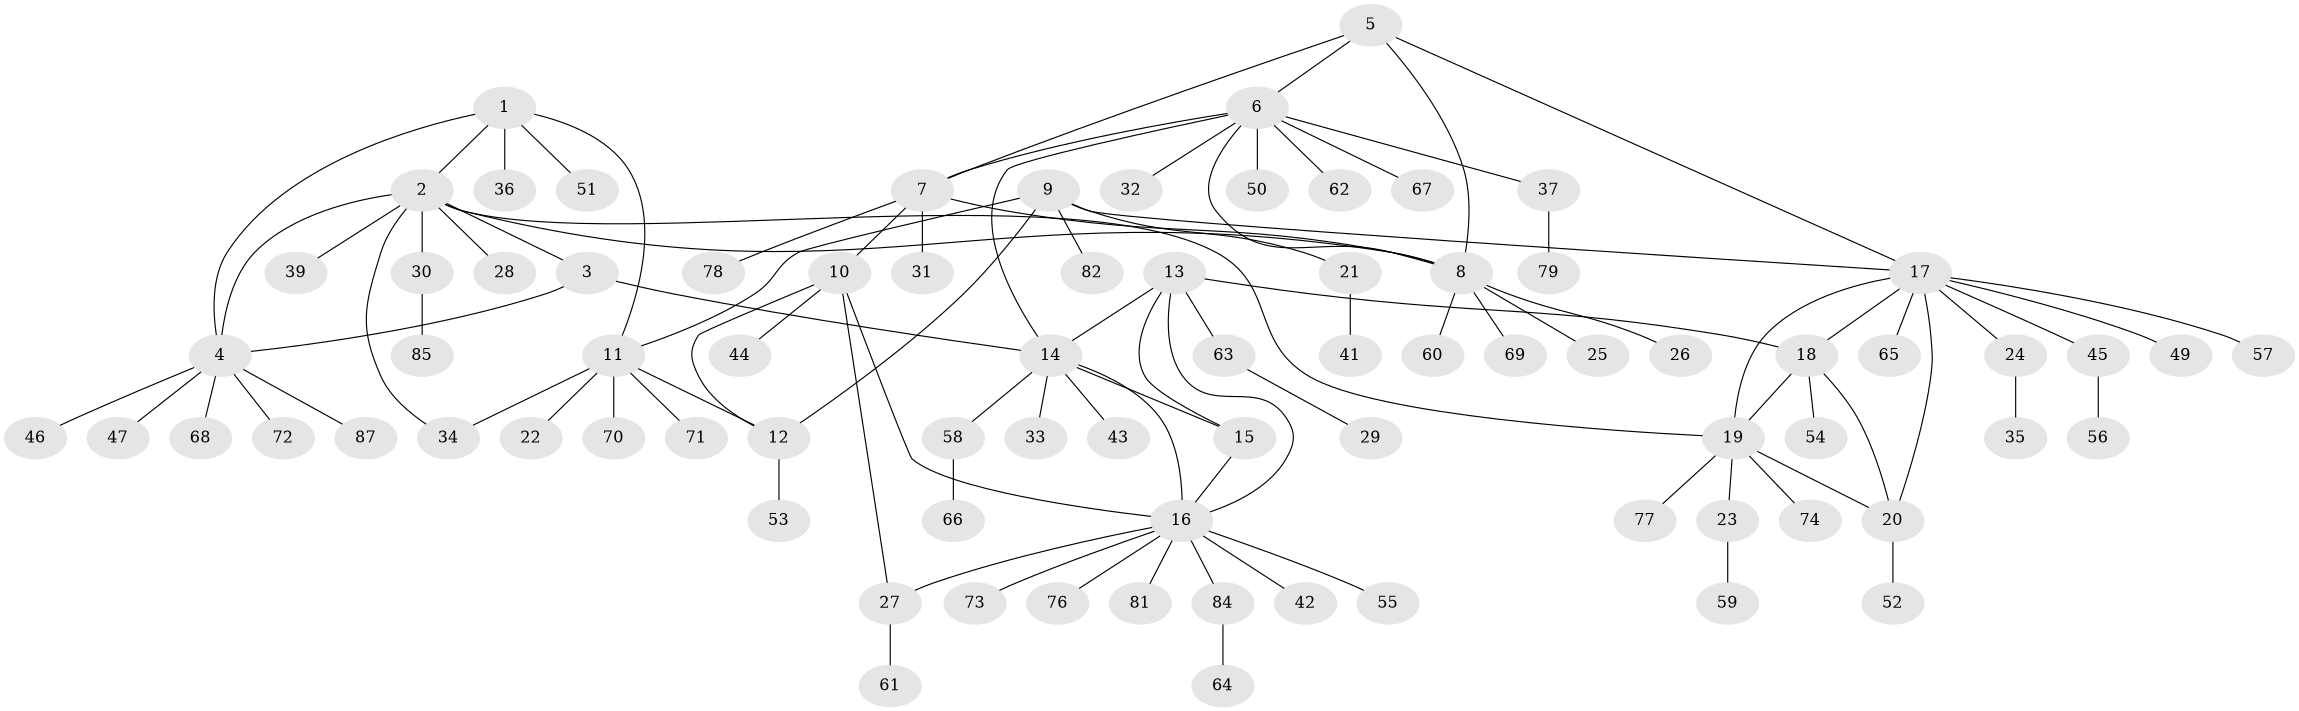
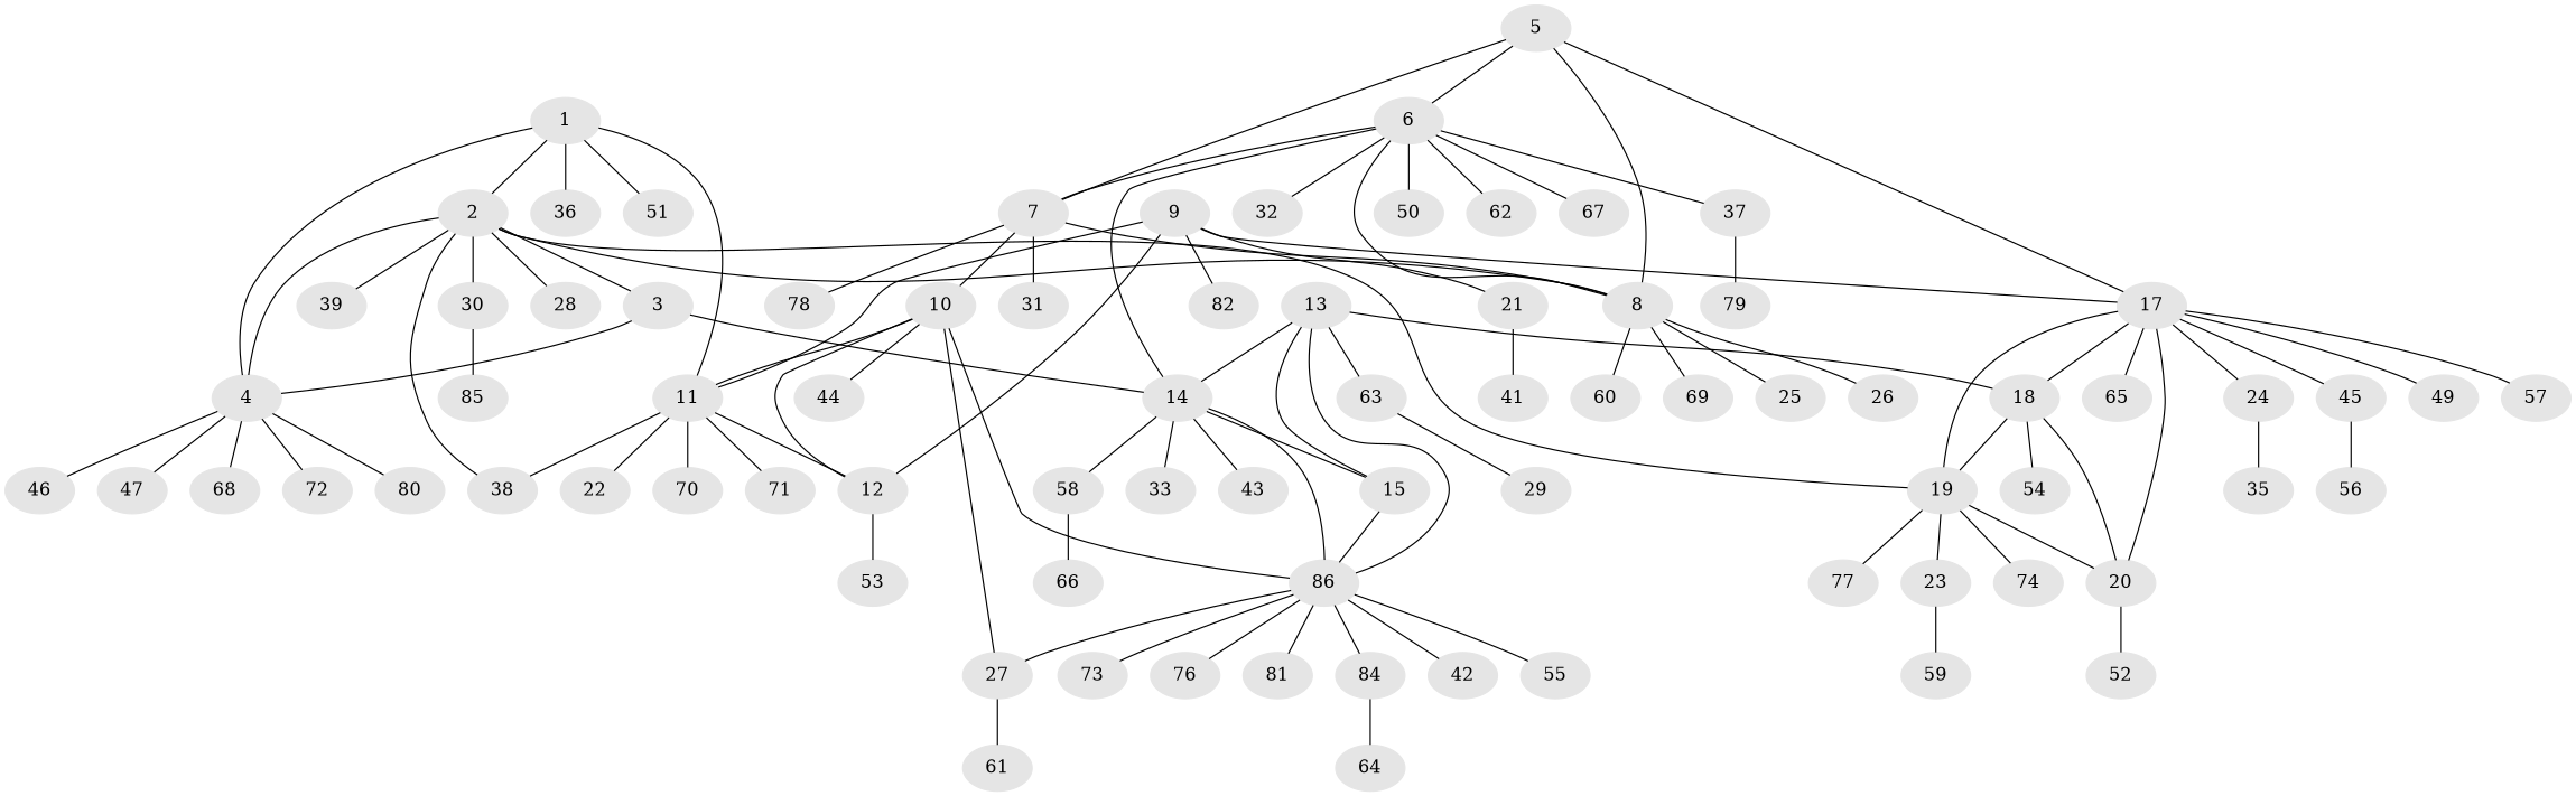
  graph {
    node [color=gray90 style=filled]
    1
    2
    4
    11
    36
    51
    3
    8
    19
    28
    30
-   38 [label=34]
+   38
    39
    14
    46
    47
    68
    72
-   80 [label=87]
+   80
    12
    22
    70
    71
    25
    26
    60
    69
    20
    23
    74
    77
    n32 [label=85]
-   16
+   16 [label=86]
    15
    33
    43
    58
    5
    6
    7
    17
    32
    37
    50
    62
    67
    10
    31
    78
    18
    24
    45
    49
    57
    65
    79
    27
    44
    9
    21
    82
    53
    41
    n64 [label=84]
    42
    55
    73
    76
    81
    61
    13
    63
    54
    29
    66
    64
    52
    35
    56
    59
    1 -- 2
    1 -- 4
    1 -- 11
    1 -- 36
    1 -- 51
    2 -- 4
    2 -- 3
    2 -- 8
    2 -- 19
    2 -- 28
    2 -- 30
    2 -- 38
    2 -- 39
    4 -- 46
    4 -- 47
    4 -- 68
    4 -- 72
    4 -- 80
    11 -- 38
    11 -- 12
    11 -- 22
    11 -- 70
    11 -- 71
    3 -- 4
    3 -- 14
    8 -- 25
    8 -- 26
    8 -- 60
    8 -- 69
    19 -- 20
    19 -- 23
    19 -- 74
    19 -- 77
    30 -- n32
    14 -- 16
    14 -- 15
    14 -- 33
    14 -- 43
    14 -- 58
    12 -- 53
    20 -- 52
    23 -- 59
    16 -- 27
    16 -- n64
    16 -- 42
    16 -- 55
    16 -- 73
    16 -- 76
    16 -- 81
    15 -- 16
    58 -- 66
    5 -- 8
    5 -- 6
    5 -- 7
    5 -- 17
    6 -- 8
    6 -- 14
    6 -- 7
    6 -- 32
    6 -- 37
    6 -- 50
    6 -- 62
    6 -- 67
    7 -- 8
    7 -- 10
    7 -- 31
    7 -- 78
    17 -- 19
    17 -- 20
    17 -- 18
    17 -- 24
    17 -- 45
    17 -- 49
    17 -- 57
    17 -- 65
    37 -- 79
+   10 -- 11
    10 -- 12
    10 -- 16
    10 -- 27
    10 -- 44
    18 -- 19
    18 -- 20
    18 -- 54
    24 -- 35
    45 -- 56
    27 -- 61
    9 -- 11
    9 -- 12
    9 -- 17
    9 -- 21
    9 -- 82
    21 -- 41
    n64 -- 64
    13 -- 14
    13 -- 16
    13 -- 15
    13 -- 18
    13 -- 63
    63 -- 29
  }
